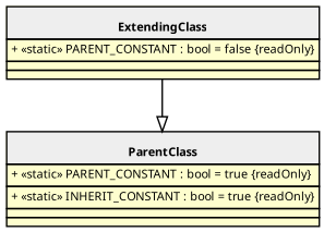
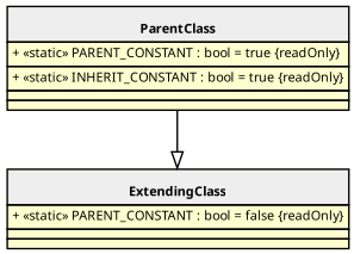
  digraph {
    node [fillcolor="#FEFECE" fontname=Verdana fontsize=8 margin=0 shape=none style=filled]
    n1 [label=< <table cellspacing="0" border="0" cellborder="1">     <tr><td bgcolor="#eeeeee"><b><br/>ParentClass</b></td></tr>     <tr><td align="left">+ «static» PARENT_CONSTANT : bool = true {readOnly}</td></tr> <tr><td align="left">+ «static» INHERIT_CONSTANT : bool = true {readOnly}</td></tr>     <tr><td></td></tr>     <tr><td></td></tr> </table>>]
    n2 [label=< <table cellspacing="0" border="0" cellborder="1">     <tr><td bgcolor="#eeeeee"><b><br/>ExtendingClass</b></td></tr>     <tr><td align="left">+ «static» PARENT_CONSTANT : bool = false {readOnly}</td></tr>     <tr><td></td></tr>     <tr><td></td></tr> </table>>]
-   n2 -> n1 [arrowhead=empty fontname=Verdana fontsize=8 style=filled]
+   n1 -> n2 [arrowhead=empty fontname=Verdana fontsize=8 style=filled]
  }
